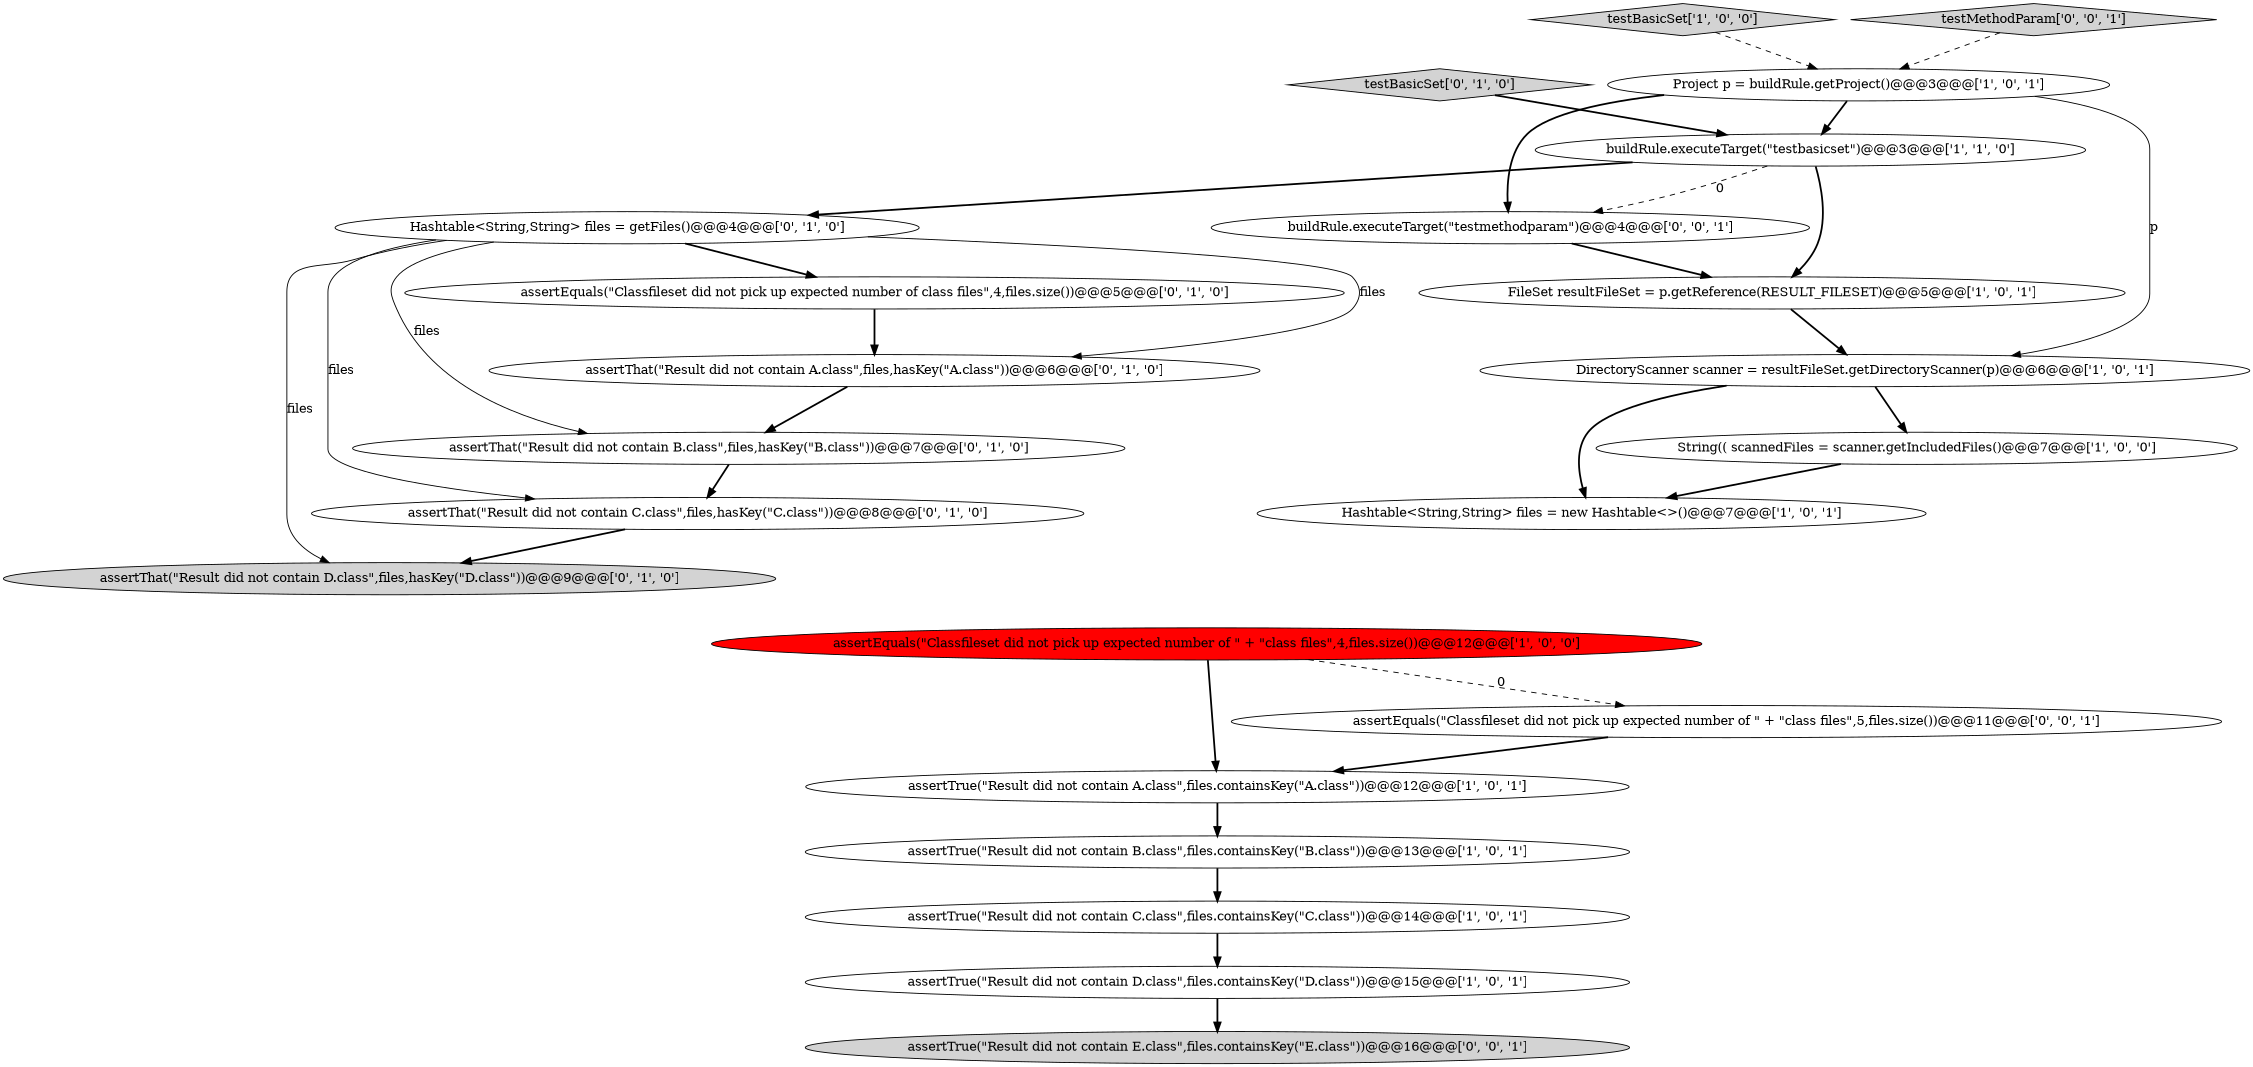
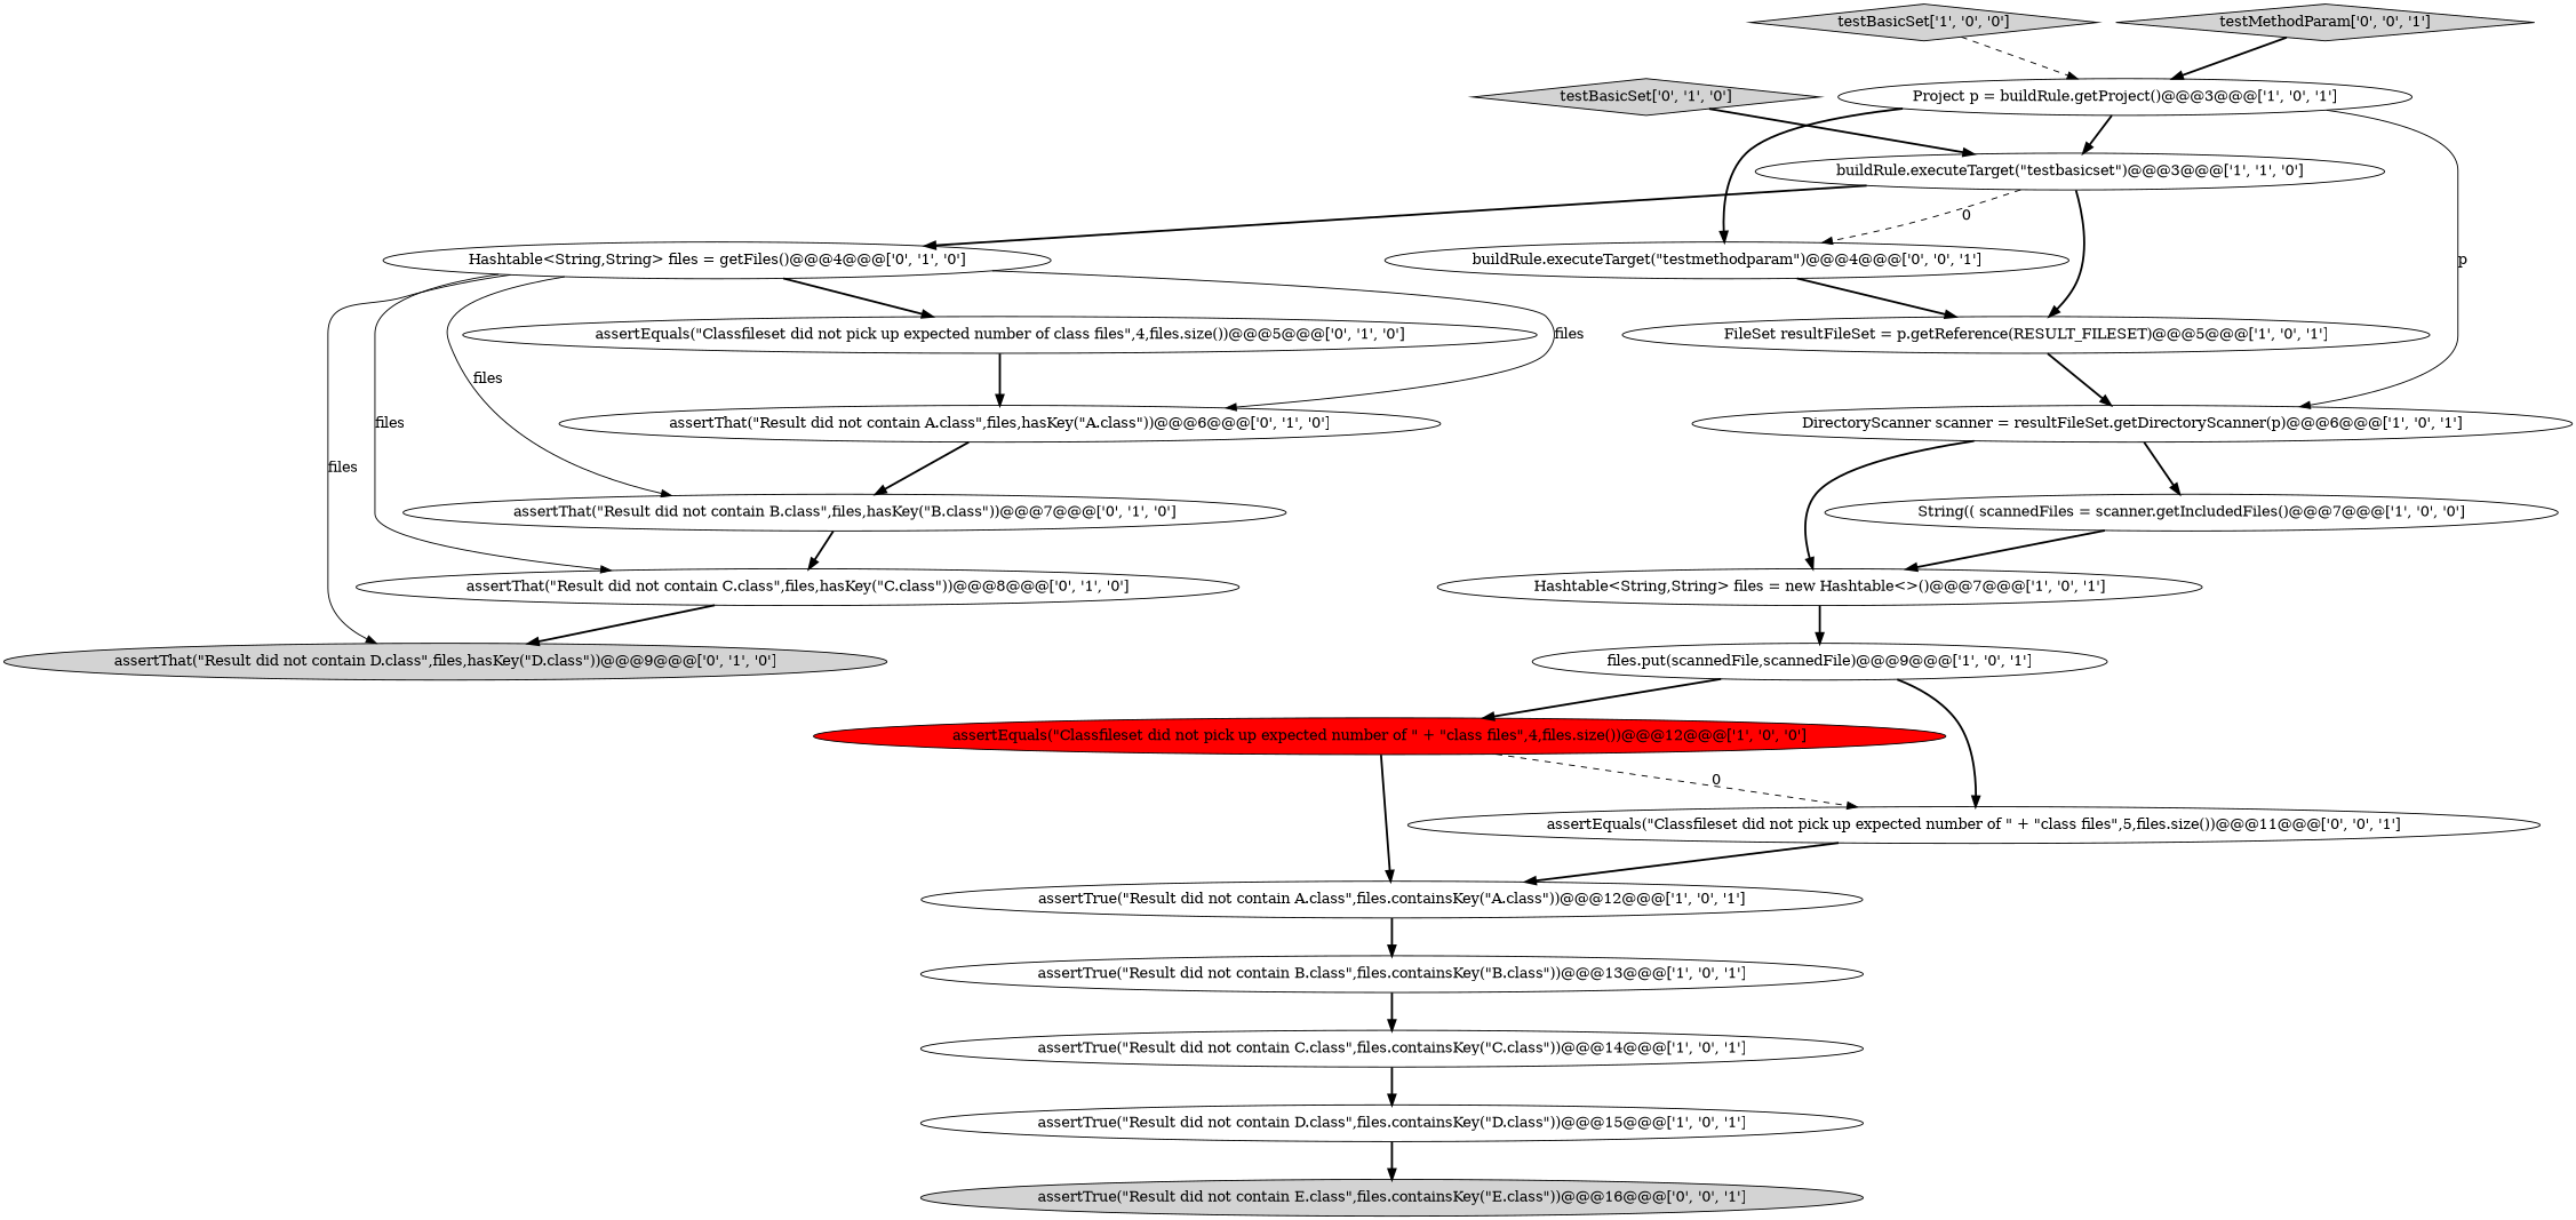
  digraph {
    node [fillcolor=white shape=ellipse style=filled]
    edge [style=bold]
    n1 [fillcolor=lightgray label="testBasicSet['0', '1', '0']" shape=diamond]
    n2 [label="buildRule.executeTarget(\"testbasicset\")@@@3@@@['1', '1', '0']"]
    n3 [label="FileSet resultFileSet = p.getReference(RESULT_FILESET)@@@5@@@['1', '0', '1']"]
    n4 [label="buildRule.executeTarget(\"testmethodparam\")@@@4@@@['0', '0', '1']"]
    n5 [label="Hashtable<String,String> files = getFiles()@@@4@@@['0', '1', '0']"]
+   n6 [label="files.put(scannedFile,scannedFile)@@@9@@@['1', '0', '1']"]
    n7 [fillcolor=red label="assertEquals(\"Classfileset did not pick up expected number of \" + \"class files\",4,files.size())@@@12@@@['1', '0', '0']"]
    n8 [label="assertEquals(\"Classfileset did not pick up expected number of \" + \"class files\",5,files.size())@@@11@@@['0', '0', '1']"]
    n9 [label="assertTrue(\"Result did not contain A.class\",files.containsKey(\"A.class\"))@@@12@@@['1', '0', '1']"]
    n10 [label="assertTrue(\"Result did not contain C.class\",files.containsKey(\"C.class\"))@@@14@@@['1', '0', '1']"]
    n11 [label="assertTrue(\"Result did not contain D.class\",files.containsKey(\"D.class\"))@@@15@@@['1', '0', '1']"]
    n12 [fillcolor=lightgray label="assertTrue(\"Result did not contain E.class\",files.containsKey(\"E.class\"))@@@16@@@['0', '0', '1']"]
    n13 [label="assertThat(\"Result did not contain A.class\",files,hasKey(\"A.class\"))@@@6@@@['0', '1', '0']"]
    n14 [label="assertThat(\"Result did not contain B.class\",files,hasKey(\"B.class\"))@@@7@@@['0', '1', '0']"]
    n15 [label="assertThat(\"Result did not contain C.class\",files,hasKey(\"C.class\"))@@@8@@@['0', '1', '0']"]
    n16 [label="assertTrue(\"Result did not contain B.class\",files.containsKey(\"B.class\"))@@@13@@@['1', '0', '1']"]
    n17 [label="DirectoryScanner scanner = resultFileSet.getDirectoryScanner(p)@@@6@@@['1', '0', '1']"]
    n18 [label="assertEquals(\"Classfileset did not pick up expected number of class files\",4,files.size())@@@5@@@['0', '1', '0']"]
    n19 [fillcolor=lightgray label="assertThat(\"Result did not contain D.class\",files,hasKey(\"D.class\"))@@@9@@@['0', '1', '0']"]
    n20 [label="Project p = buildRule.getProject()@@@3@@@['1', '0', '1']"]
    n21 [label="String(( scannedFiles = scanner.getIncludedFiles()@@@7@@@['1', '0', '0']"]
    n22 [label="Hashtable<String,String> files = new Hashtable<>()@@@7@@@['1', '0', '1']"]
    n23 [fillcolor=lightgray label="testBasicSet['1', '0', '0']" shape=diamond]
    n24 [fillcolor=lightgray label="testMethodParam['0', '0', '1']" shape=diamond]
    n1 -> n2
    n2 -> n3
    n2 -> n4 [label=0 style=dashed]
    n2 -> n5
    n3 -> n17
    n4 -> n3
    n5 -> n13 [label=files style=solid]
    n5 -> n14 [label=files style=solid]
    n5 -> n15 [label=files style=solid]
    n5 -> n18
    n5 -> n19 [label=files style=solid]
+   n6 -> n7
+   n6 -> n8
    n7 -> n8 [label=0 style=dashed]
    n7 -> n9
    n8 -> n9
    n9 -> n16
    n10 -> n11
    n11 -> n12
    n13 -> n14
    n14 -> n15
    n15 -> n19
    n16 -> n10
    n17 -> n21
    n17 -> n22
    n18 -> n13
    n20 -> n2
    n20 -> n4
    n20 -> n17 [label=p style=solid]
    n21 -> n22
+   n22 -> n6
    n23 -> n20 [style=dashed]
-   n24 -> n20 [style=dashed]
+   n24 -> n20
  }
